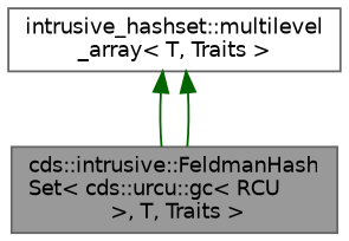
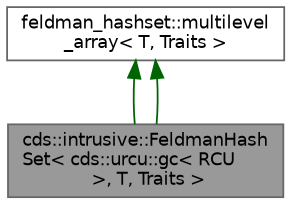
  digraph {
    node [color=gray40 fontname=Helvetica fontsize=10 shape=box style=filled]
    edge [color=darkgreen dir=back fontname=Helvetica fontsize=10 labelfontname=Helvetica labelfontsize=10 style=solid]
    n1 [fillcolor=grey60 fontcolor=black height=0.2 label="cds::intrusive::FeldmanHash\lSet\< cds::urcu::gc\< RCU\l \>, T, Traits \>" width=0.4]
-   n2 [fillcolor=white height=0.2 label="intrusive_hashset::multilevel\l_array\< T, Traits \>" width=0.4]
+   n2 [fillcolor=white height=0.2 label="feldman_hashset::multilevel\l_array\< T, Traits \>" width=0.4]
    n2 -> n1
    n2 -> n1
  }
